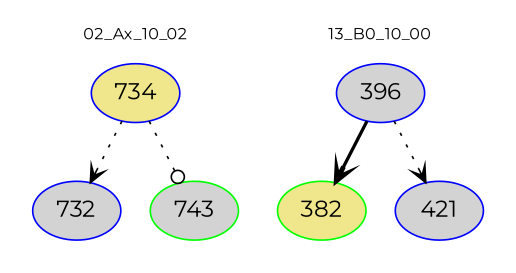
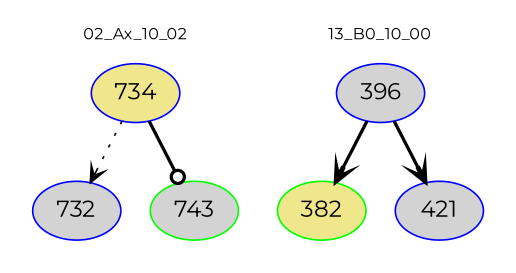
  digraph {
    fontname=Montserrat
    node [color=blue fillcolor=lightgrey fontname=Montserrat style=filled]
    edge [arrowhead=vee color=black fontname=Montserrat style=dotted]
    n1 [fillcolor=khaki label=734]
    n2 [label=732]
    n3 [color=green label=743]
    n4 [label=396]
    n5 [color=green fillcolor=khaki label=382]
    n6 [label=421]
    subgraph cluster_1 {
      color=white
      fontsize=10
      label="02_Ax_10_02"
      n1
      n2
      n3
    }
    subgraph cluster_2 {
      color=white
      fontsize=10
      label="13_B0_10_00"
      n4
      n5
      n6
    }
    n1 -> n2
-   n1 -> n3 [arrowhead=odot]
+   n1 -> n3 [arrowhead=odot style=bold]
    n4 -> n5 [style=bold]
-   n4 -> n6
+   n4 -> n6 [style=bold]
  }
